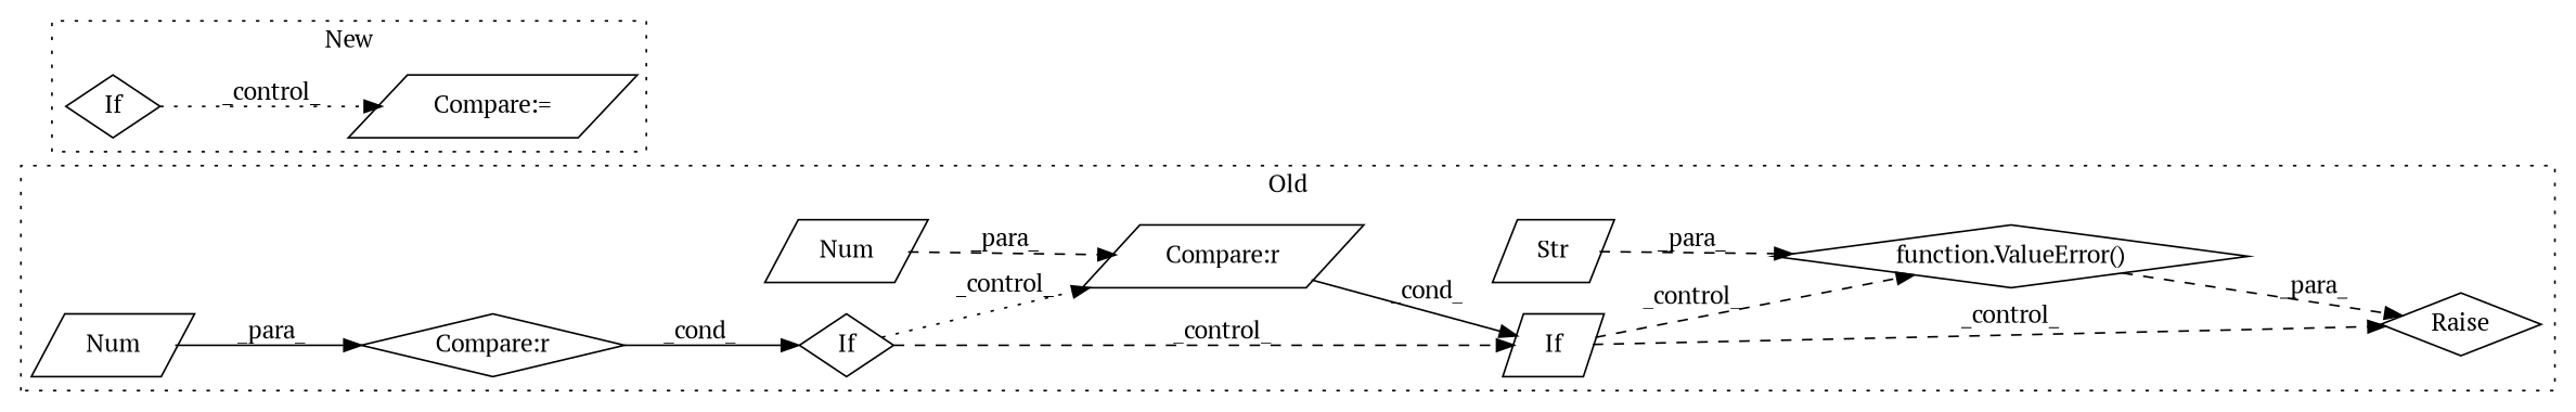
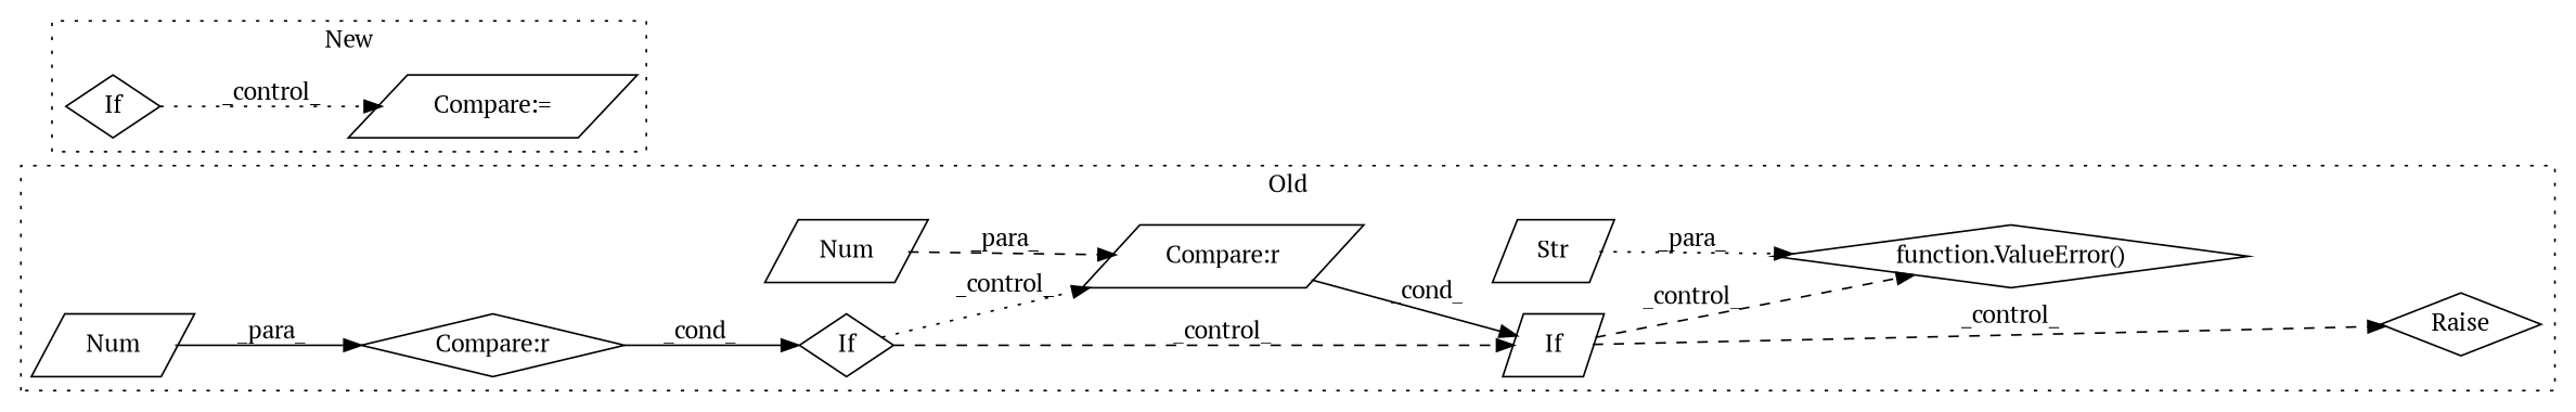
  digraph {
    fontname="PT Serif"
    rankdir=LR
    node [a=96 fontname="PT Serif" l="3,14" shape=parallelogram]
    edge [fontname="PT Serif" style=dashed]
    n1 [a=75 l="11,1" label="function.ValueError()" s="3027,3095" shape=diamond]
    n2 [a=91 l=6 label=Raise s=3021 shape=diamond]
    n3 [label=If s="2855,2882" shape=diamond]
    n4 [a=40 l=24 label="Compare:r" s=2858 shape=diamond]
    n5 [a=66 l=57 label=Str s=3038]
    n6 [label=If s="2975,3007"]
    n7 [a=40 l=29 label="Compare:r" s=2978]
    n8 [a=76 l=1 label=Num s=3006]
    n9 [a=76 l=1 label=Num s=2881]
    n10 [label=If s="4491,4504" shape=diamond]
    n11 [a=68 l=3 label="Compare:=" s=4666]
    subgraph cluster_1 {
      label=Old
      style=dotted
      n1
      n2
      n3
      n4
      n5
      n6
      n7
      n8
      n9
    }
    subgraph cluster_2 {
      label=New
      style=dotted
      n10
      n11
    }
-   n1 -> n2 [label=_para_]
    n3 -> n6 [label=_control_]
    n3 -> n7 [label=_control_ style=dotted]
    n4 -> n3 [label=_cond_ style=solid]
-   n5 -> n1 [label=_para_]
+   n5 -> n1 [label=_para_ style=dotted]
    n6 -> n1 [label=_control_]
    n6 -> n2 [label=_control_]
    n7 -> n6 [label=_cond_ style=solid]
    n8 -> n7 [label=_para_]
    n9 -> n4 [label=_para_ style=solid]
    n10 -> n11 [label=_control_ style=dotted]
  }
